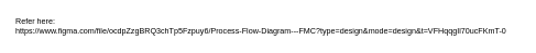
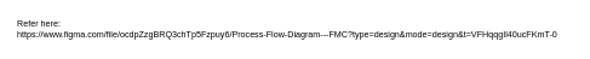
  <mxCell id="0" />
  <mxCell id="1" parent="0" />
- <mxCell id="2" value="Refer here:&amp;nbsp;&lt;br&gt;https://www.figma.com/file/ocdpZzgBRQ3chTp5Fzpuy6/Process-Flow-Diagram---FMC?type=design&amp;amp;mode=design&amp;amp;t=VFHqqgIl70ucFKmT-0" style="text;html=1;align=left;verticalAlign=middle;resizable=0;points=[];autosize=1;strokeColor=none;fillColor=none;" vertex="1" parent="1"><mxGeometry x="20" y="20" width="770" height="40" as="geometry" /></mxCell>
+ <mxCell id="2" value="Refer here:&amp;nbsp;&lt;br&gt;https://www.figma.com/file/ocdpZzgBRQ3chTp5Fzpuy6/Process-Flow-Diagram---FMC?type=design&amp;amp;mode=design&amp;amp;t=VFHqqgIl40ucFKmT-0" style="text;html=1;align=left;verticalAlign=middle;resizable=0;points=[];autosize=1;strokeColor=none;fillColor=none;" vertex="1" parent="1"><mxGeometry x="20" y="20" width="770" height="40" as="geometry" /></mxCell>
